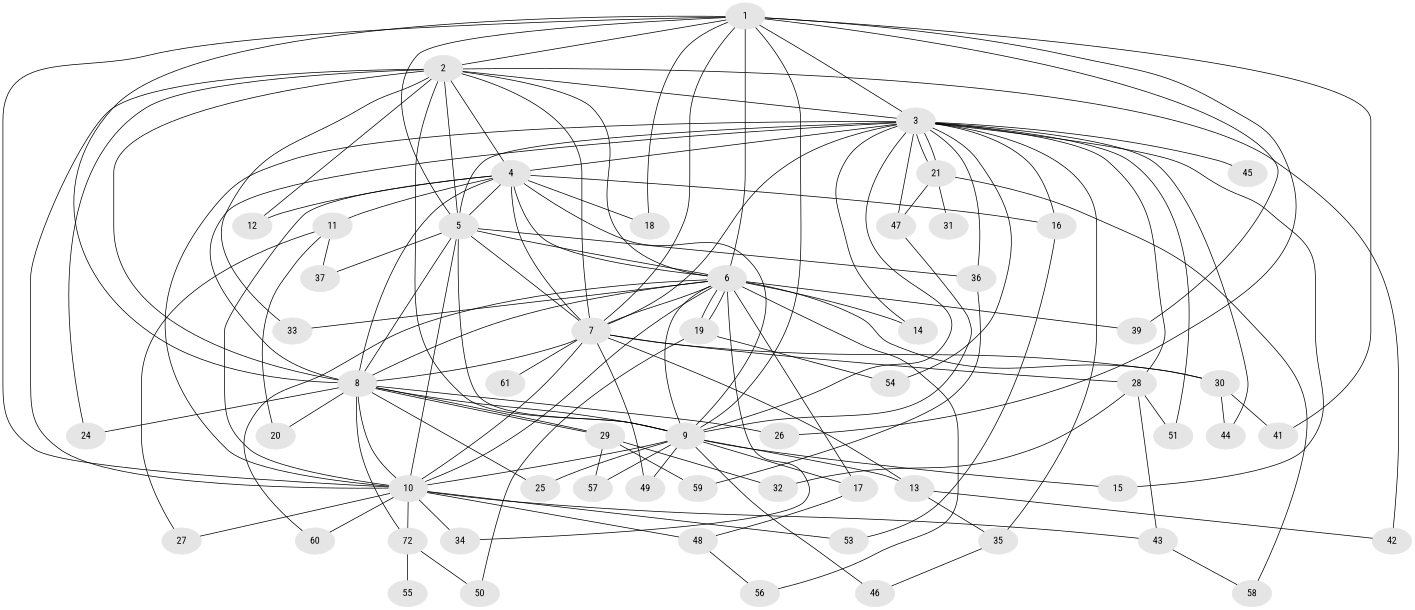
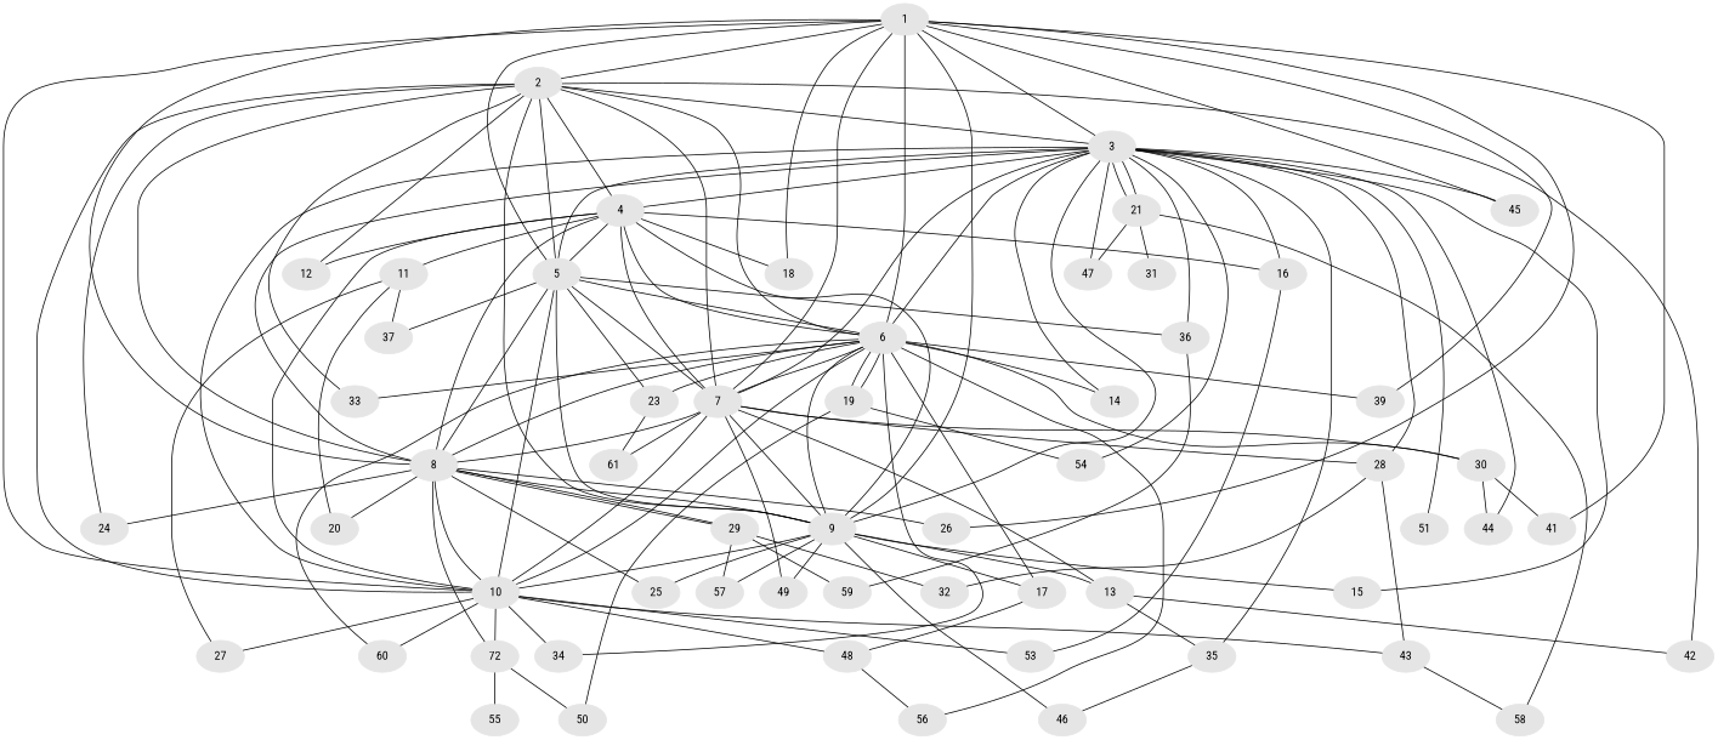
  graph {
    fontname="Roboto Condensed"
    node [color=gray90 fontname="Roboto Condensed" style=filled]
    edge [fontname="Roboto Condensed"]
    1
    2
    3
    5
    6
    7
    8
    9
    10
    18
    26
    39
    41
    45
    4
    12
    24
    33
    42
    14
    15
    16
    21
    28
    35
    36
    44
    47
    51
    54
    11
+   23
    37
    17
    19
    30
    34
    56
    60
    13
    49
    61
    20
    n44 [label=72]
    25
    29
    46
    57
    27
    43
    48
    53
    31
    58
    32
    59
    50
    55
    1 -- 2
    1 -- 3
    1 -- 5
    1 -- 6
    1 -- 7
    1 -- 8
    1 -- 9
    1 -- 10
    1 -- 18
    1 -- 26
    1 -- 39
    1 -- 41
+   1 -- 45
    2 -- 3
    2 -- 5
    2 -- 6
    2 -- 7
    2 -- 8
    2 -- 9
    2 -- 10
    2 -- 4
    2 -- 12
    2 -- 24
    2 -- 33
    2 -- 42
    3 -- 5
+   3 -- 6
    3 -- 7
    3 -- 8
    3 -- 9
    3 -- 10
    3 -- 45
    3 -- 4
    3 -- 14
    3 -- 15
    3 -- 16
    3 -- 21
    3 -- 21
    3 -- 28
    3 -- 35
    3 -- 36
    3 -- 44
    3 -- 47
    3 -- 51
    3 -- 54
    5 -- 6
    5 -- 7
    5 -- 8
    5 -- 9
    5 -- 10
    5 -- 36
+   5 -- 23
    5 -- 37
    6 -- 7
    6 -- 8
    6 -- 9
    6 -- 10
    6 -- 39
    6 -- 33
    6 -- 14
+   6 -- 23
    6 -- 17
    6 -- 19
    6 -- 19
    6 -- 30
    6 -- 34
    6 -- 56
    6 -- 60
    7 -- 8
-   47 -- 9
+   7 -- 9
    7 -- 10
    7 -- 28
    7 -- 30
    7 -- 13
    7 -- 49
    7 -- 61
    8 -- 9
    8 -- 10
    8 -- 26
    8 -- 24
    8 -- 20
    8 -- n44
    8 -- 25
    8 -- 29
    8 -- 29
    9 -- 10
    9 -- 15
    9 -- 17
    9 -- 13
    9 -- 49
    9 -- 25
    9 -- 46
    9 -- 57
    10 -- 34
    10 -- 60
    10 -- n44
    10 -- 27
    10 -- 43
    10 -- 48
    10 -- 53
    4 -- 5
    4 -- 6
    4 -- 7
    4 -- 8
    4 -- 9
    4 -- 10
    4 -- 18
    4 -- 12
    4 -- 16
    4 -- 11
    16 -- 53
    21 -- 47
    21 -- 31
    21 -- 58
-   28 -- 51
    28 -- 43
    28 -- 32
    35 -- 46
    36 -- 59
    11 -- 37
    11 -- 20
    11 -- 27
+   23 -- 61
    17 -- 48
    19 -- 54
    19 -- 50
    30 -- 41
    30 -- 44
    13 -- 42
    13 -- 35
    n44 -- 50
    n44 -- 55
    29 -- 57
    29 -- 32
    29 -- 59
    43 -- 58
    48 -- 56
  }
